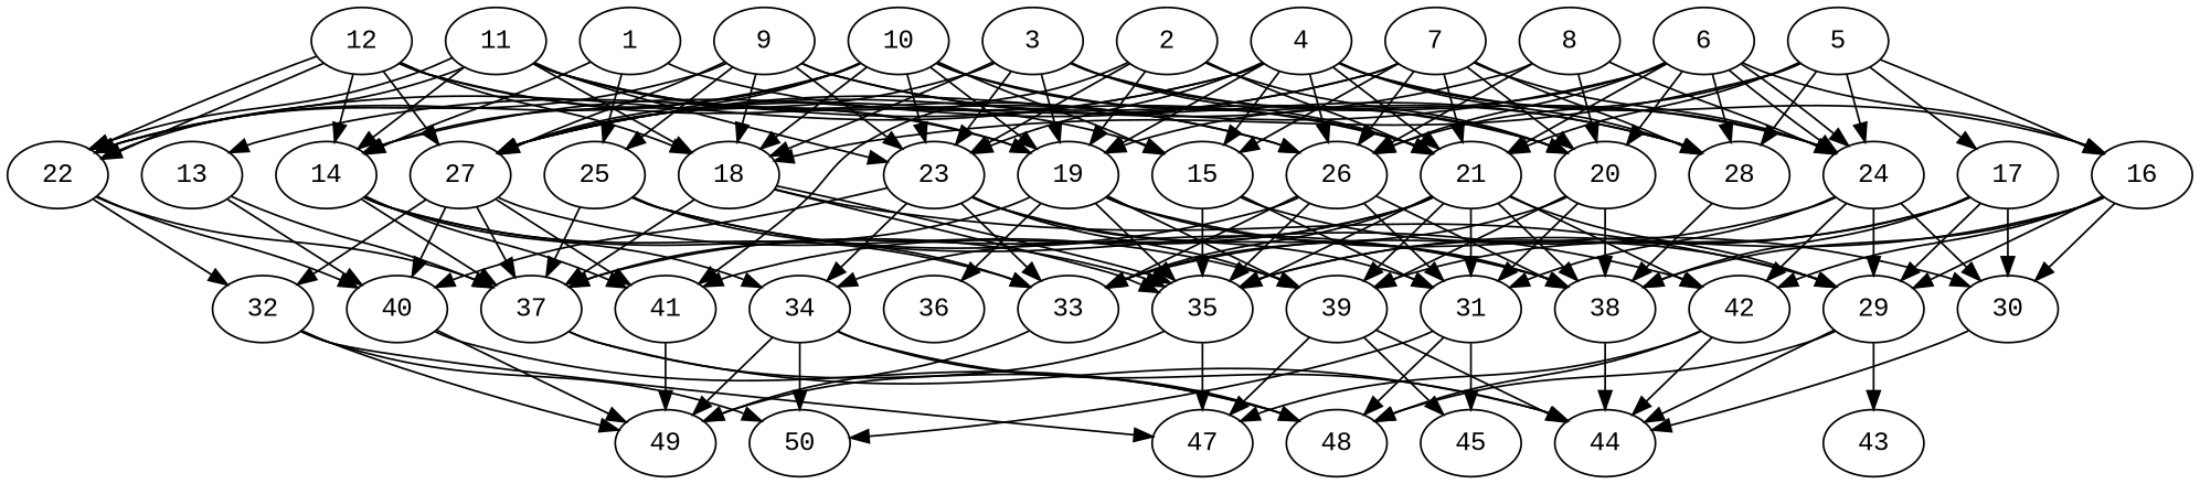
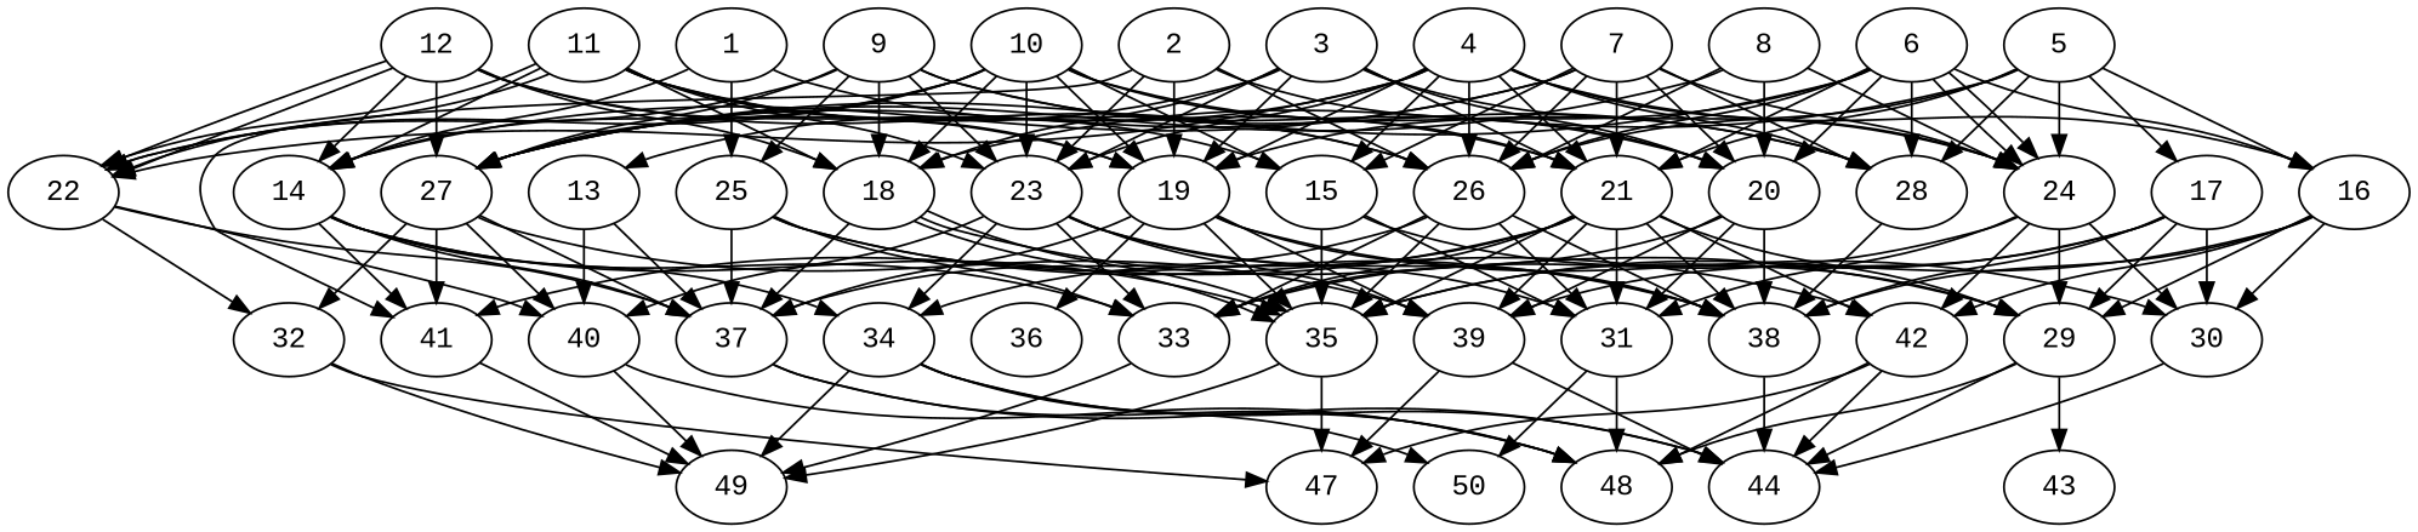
  digraph {
    fontname="Liberation Mono"
    node [alpha=0.09 fontname="Liberation Mono"]
    edge [fontname="Liberation Mono"]
    1 [alpha=0.11 expect_size=16873472]
    14 [alpha=0.08 expect_size=28003328]
    21 [alpha=0.18 expect_size=18102272]
    25 [alpha=0.04 expect_size=11509760]
    37 [expect_size=43769856]
    33 [expect_size=51569664]
    34 [alpha=0.00 expect_size=24993792]
    35 [expect_size=13121536]
    41 [alpha=0.01 expect_size=37823488]
    29 [alpha=0.14 expect_size=36413440]
    31 [alpha=0.00 expect_size=31082496]
    38 [alpha=0.01 expect_size=6227968]
    42 [alpha=0.07 expect_size=38394880]
    39 [alpha=0.18 expect_size=20486144]
    44 [alpha=0.01 expect_size=28477440]
    48 [alpha=0.14 expect_size=27039744]
    49 [alpha=0.06 expect_size=28686336]
    50 [alpha=0.11 expect_size=24299520]
    47 [alpha=0.16 expect_size=6520832]
    43 [alpha=0.06 expect_size=7671808]
-   45 [alpha=0.17 expect_size=29200384]
    2 [alpha=0.15 expect_size=35616768]
    19 [alpha=0.01 expect_size=18081792]
    20 [alpha=0.17 expect_size=8395776]
    23 [expect_size=37609472]
    30 [alpha=0.13 expect_size=38679552]
    36 [alpha=0.02 expect_size=22311936]
    40 [alpha=0.17 expect_size=6877184]
    3 [alpha=0.15 expect_size=14579712]
    18 [alpha=0.18 expect_size=16996352]
    24 [alpha=0.15 expect_size=39840768]
    27 [alpha=0.04 expect_size=23843840]
    32 [alpha=0.07 expect_size=25254912]
    4 [alpha=0.07 expect_size=25652224]
    13 [alpha=0.01 expect_size=40879104]
    15 [alpha=0.16 expect_size=45148160]
    16 [expect_size=16017408]
    22 [alpha=0.11 expect_size=8913920]
    26 [expect_size=48885760]
    28 [alpha=0.06 expect_size=40691712]
    5 [alpha=0.08 expect_size=11599872]
    17 [alpha=0.07 expect_size=38389760]
    6 [expect_size=43633664]
    7 [alpha=0.11 expect_size=28346368]
    8 [alpha=0.00 expect_size=21669888]
    9 [alpha=0.16 expect_size=19948544]
    10 [alpha=0.04 expect_size=30478336]
    11 [alpha=0.16 expect_size=24683520]
    12 [alpha=0.12 expect_size=51509248]
    1 -> 14
    1 -> 21
    1 -> 25
    14 -> 37
    14 -> 33
    14 -> 34
    14 -> 35
    14 -> 41
    21 -> 33
    21 -> 34
    21 -> 35
    21 -> 41
    21 -> 29
    21 -> 31
    21 -> 38
    21 -> 42
    21 -> 39
    25 -> 37
    25 -> 33
    25 -> 38
    25 -> 42
    37 -> 44
    37 -> 48
    33 -> 49
    34 -> 44
    34 -> 48
    34 -> 49
    34 -> 50
    35 -> 49
    35 -> 47
    41 -> 49
    29 -> 44
    29 -> 48
    29 -> 43
    31 -> 48
    31 -> 50
-   31 -> 45
    38 -> 44
    42 -> 44
    42 -> 48
    42 -> 47
    39 -> 44
    39 -> 47
-   39 -> 45
-   2 -> 21
+   2 -> 26
    2 -> 41
    2 -> 19
    2 -> 20
    2 -> 23
    19 -> 37
    19 -> 35
    19 -> 38
    19 -> 39
    19 -> 30
    19 -> 36
    20 -> 33
    20 -> 31
    20 -> 38
    20 -> 39
    23 -> 33
    23 -> 34
    23 -> 31
    23 -> 38
    23 -> 39
    23 -> 40
    30 -> 44
    40 -> 48
    40 -> 49
    3 -> 21
    3 -> 19
    3 -> 20
    3 -> 23
    3 -> 18
    3 -> 24
    3 -> 27
    18 -> 37
    18 -> 35
    18 -> 35
    18 -> 29
    24 -> 33
    24 -> 29
    24 -> 31
    24 -> 42
    24 -> 30
    27 -> 37
    27 -> 41
    27 -> 39
    27 -> 40
    27 -> 32
    32 -> 49
-   32 -> 50
    32 -> 47
    4 -> 21
    4 -> 19
    4 -> 23
    4 -> 24
    4 -> 13
    4 -> 15
    4 -> 16
    4 -> 22
    4 -> 26
    4 -> 28
    13 -> 37
    13 -> 40
    15 -> 35
    15 -> 29
    15 -> 31
    16 -> 35
    16 -> 29
    16 -> 38
    16 -> 42
    16 -> 30
    22 -> 37
    22 -> 40
    22 -> 32
    26 -> 37
    26 -> 33
    26 -> 35
    26 -> 31
    26 -> 38
    28 -> 38
    5 -> 21
    5 -> 18
    5 -> 24
    5 -> 16
    5 -> 26
    5 -> 28
    5 -> 17
    17 -> 35
    17 -> 29
    17 -> 38
    17 -> 39
    17 -> 30
    6 -> 21
    6 -> 19
    6 -> 20
    6 -> 24
    6 -> 24
    6 -> 27
    6 -> 16
    6 -> 26
    6 -> 28
    7 -> 14
    7 -> 21
    7 -> 20
    7 -> 24
    7 -> 27
    7 -> 15
    7 -> 26
    7 -> 28
    8 -> 20
    8 -> 24
    8 -> 27
    8 -> 26
    9 -> 25
    9 -> 20
    9 -> 23
    9 -> 18
    9 -> 27
    9 -> 22
    9 -> 28
    10 -> 14
    10 -> 21
    10 -> 19
    10 -> 23
    10 -> 18
    10 -> 27
    10 -> 15
    10 -> 22
    10 -> 28
    11 -> 14
    11 -> 19
    11 -> 23
    11 -> 18
    11 -> 15
    11 -> 22
    11 -> 22
    11 -> 26
    12 -> 14
    12 -> 19
    12 -> 18
    12 -> 27
    12 -> 22
    12 -> 22
    12 -> 26
  }
